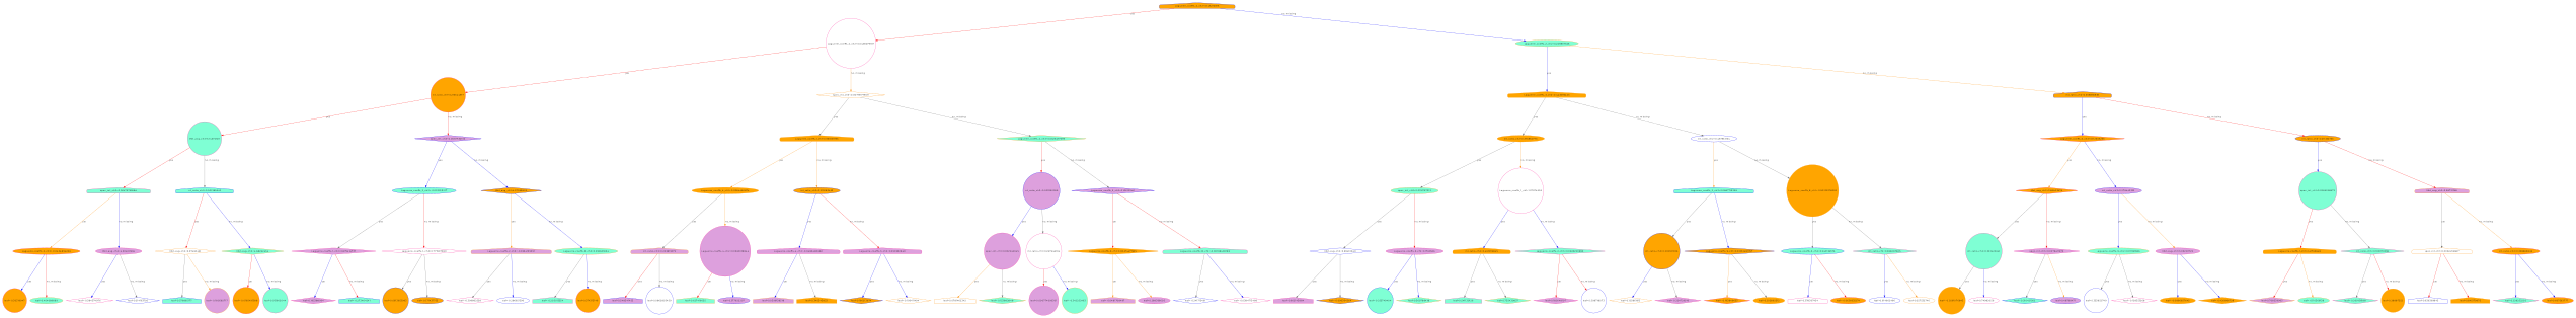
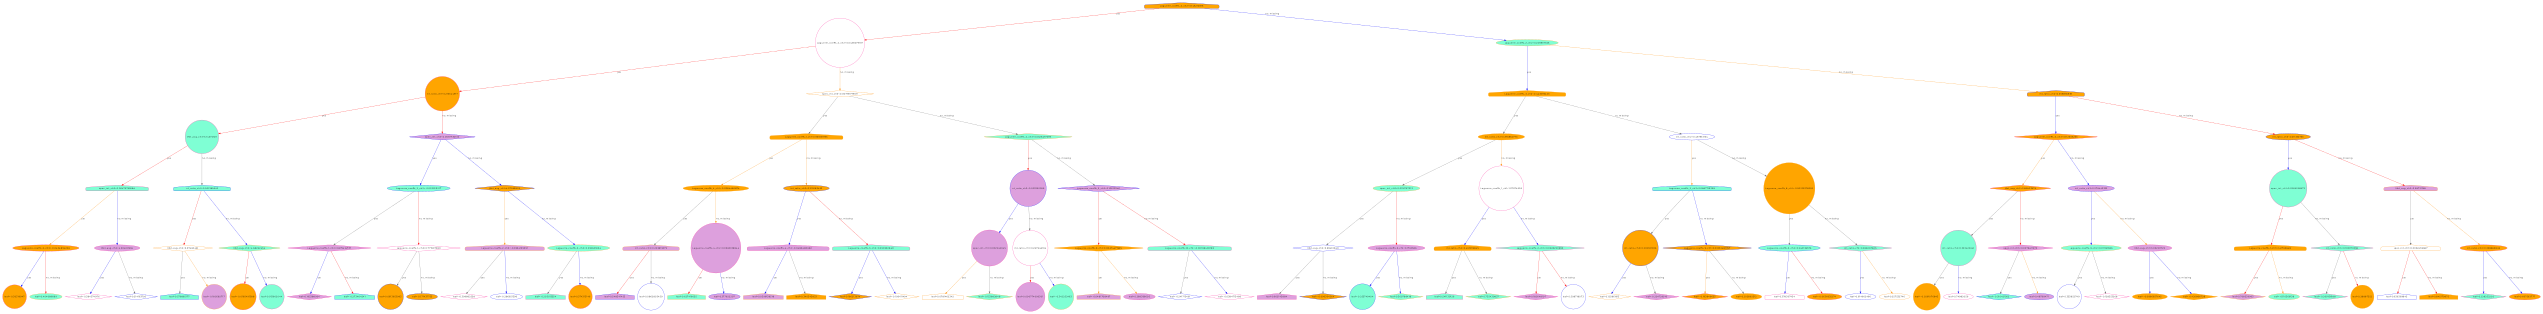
  digraph {
    fontname=Montserrat
    rankdir=TB
    node [color=deeppink fillcolor=orange fontname=Montserrat shape=diamond style=filled]
    edge [color=gray40 fontname=Montserrat]
    n1 [color=blue height=0.5 label="Laguerre_coeffs_2_ch2<0.146212816" shape=house style="filled, rounded" width=3.1076]
    n2 [fillcolor=white height=0.5 label="Laguerre_coeffs_2_ch2<0.0438279137" shape=circle style="filled, rounded" width=3.2014]
    n3 [color=darkorange fillcolor=aquamarine height=0.5 label="Laguerre_coeffs_2_ch2<0.229837626" shape=ellipse style="filled, rounded" width=3.1076]
    n4 [height=0.5 label="int_ratio_ch1<0.213344917" shape=circle style="filled, rounded" width=2.3264]
    n5 [color=darkorange fillcolor=white height=0.5 label="spec_int_ch3<0.00719177909" style="filled, rounded" width=2.5035]
    n6 [color=darkorange height=0.5 label="Laguerre_coeffs_3_ch2<0.443596423" shape=house style="filled, rounded" width=3.1076]
    n7 [color=blue height=0.5 label="int_ratio_ch2<0.368865818" shape=house style="filled, rounded" width=2.3264]
    n8 [fillcolor=aquamarine height=0.5 label="lifet_avg_ch3<5.14372921" shape=circle style="filled, rounded" width=2.2639]
    n9 [color=blue fillcolor=plum height=0.5 label="spec_int_ch3<0.0057730102" style="filled, rounded" width=2.4097]
    n10 [color=darkorange height=0.5 label="Laguerre_coeffs_1_ch1<0.956131995" shape=house style="filled, rounded" width=3.1076]
    n11 [color=darkorange fillcolor=aquamarine height=0.5 label="Laguerre_coeffs_2_ch3<0.0326477699" style="filled, rounded" width=3.2014]
    n12 [color=darkorange height=0.5 label="int_ratio_ch2<0.373862773" shape=ellipse style="filled, rounded" width=2.3264]
    n13 [color=blue fillcolor=white height=0.5 label="int_ratio_ch2<0.467813134" shape=ellipse style="filled, rounded" width=2.3264]
    n14 [height=0.5 label="Laguerre_coeffs_5_ch3<0.112506233" style="filled, rounded" width=3.1076]
    n15 [color=blue height=0.5 label="int_ratio_ch3<0.211332753" shape=ellipse style="filled, rounded" width=2.3264]
    n16 [fillcolor=aquamarine height=0.5 label="spec_int_ch3<0.00479761884" shape=house style="filled, rounded" width=2.5035]
    n17 [color=blue fillcolor=aquamarine height=0.5 label="int_ratio_ch2<0.502185643" shape=house style="filled, rounded" width=2.3264]
    n18 [color=blue fillcolor=aquamarine height=0.5 label="Laguerre_coeffs_2_ch2<-0.0513011217" shape=ellipse style="filled, rounded" width=3.2639]
    n19 [color=blue height=0.5 label="lifet_avg_ch1<4.57595825" style="filled, rounded" width=2.2639]
    n20 [color=darkorange height=0.5 label="Laguerre_coeffs_4_ch1<-0.0384460874" shape=ellipse style="filled, rounded" width=3.2639]
    n21 [color=blue height=0.5 label="int_ratio_ch3<0.215283453" shape=ellipse style="filled, rounded" width=2.3264]
    n22 [color=blue fillcolor=plum height=0.5 label="int_ratio_ch3<0.203392059" shape=circle style="filled, rounded" width=2.3264]
    n23 [color=blue fillcolor=plum height=0.5 label="Laguerre_coeffs_5_ch2<0.106131941" style="filled, rounded" width=3.1076]
    n24 [color=darkorange fillcolor=aquamarine height=0.5 label="spec_int_ch3<0.0116797313" shape=ellipse style="filled, rounded" width=2.4097]
    n25 [fillcolor=white height=0.5 label="Laguerre_coeffs_1_ch1<1.07974505" shape=circle style="filled, rounded" width=3.0139]
    n26 [color=blue fillcolor=aquamarine height=0.5 label="Laguerre_coeffs_2_ch3<0.0867791399" shape=house style="filled, rounded" width=3.2014]
    n27 [color=darkorange height=0.5 label="Laguerre_coeffs_8_ch1<-0.00201578392" shape=circle style="filled, rounded" width=3.3576]
    n28 [height=0.5 label="lifet_avg_ch2<3.85603976" style="filled, rounded" width=2.2639]
    n29 [color=blue fillcolor=plum height=0.5 label="int_ratio_ch3<0.276443332" shape=ellipse style="filled, rounded" width=2.3264]
    n30 [fillcolor=aquamarine height=0.5 label="spec_int_ch1<0.0269258972" shape=circle style="filled, rounded" width=2.4097]
    n31 [color=darkorange fillcolor=plum height=0.5 label="lifet_avg_ch2<3.58731198" shape=house style="filled, rounded" width=2.2639]
    n32 [height=0.5 label="Laguerre_coeffs_2_ch3<-0.0434894226" shape=ellipse style="filled, rounded" width=3.2639]
    n33 [fillcolor=plum height=0.5 label="lifet_avg_ch2<4.90409994" shape=ellipse style="filled, rounded" width=2.2639]
    n34 [color=darkorange fillcolor=white height=0.5 label="lifet_avg_ch2<5.97460461" style="filled, rounded" width=2.2639]
    n35 [color=darkorange fillcolor=aquamarine height=0.5 label="lifet_avg_ch2<4.68262434" style="filled, rounded" width=2.2639]
    n36 [fillcolor=plum height=0.5 label="Laguerre_coeffs_1_ch2<0.879414737" style="filled, rounded" width=3.1076]
    n37 [fillcolor=white height=0.5 label="Laguerre_coeffs_1_ch3<0.771907389" style="filled, rounded" width=3.1076]
    n38 [color=darkorange fillcolor=plum height=0.5 label="Laguerre_coeffs_2_ch3<-0.0554139391" shape=house style="filled, rounded" width=3.2639]
    n39 [color=darkorange fillcolor=aquamarine height=0.5 label="Laguerre_coeffs_3_ch3<0.292601854" shape=ellipse style="filled, rounded" width=3.1076]
    n40 [color=darkorange fillcolor=plum height=0.5 label="int_ratio_ch3<0.223819375" shape=house style="filled, rounded" width=2.3264]
    n41 [fillcolor=plum height=0.5 label="Laguerre_coeffs_4_ch2<0.0563018844" shape=circle style="filled, rounded" width=3.2014]
    n42 [fillcolor=plum height=0.5 label="Laguerre_coeffs_4_ch1<-0.0489480682" shape=house style="filled, rounded" width=3.2639]
-   n43 [fillcolor=plum height=0.5 label="Laguerre_coeffs_3_ch2<0.290592849" shape=house style="filled, rounded" width=3.1076]
+   n43 [fillcolor=aquamarine height=0.5 label="Laguerre_coeffs_3_ch2<0.290592849" shape=house style="filled, rounded" width=3.1076]
    n44 [fillcolor=plum height=0.5 label="spec_int_ch1<0.032545045" shape=circle style="filled, rounded" width=2.316]
    n45 [fillcolor=white height=0.5 label="int_ratio_ch1<0.267646194" shape=circle style="filled, rounded" width=2.3264]
    n46 [color=darkorange height=0.5 label="Laguerre_coeffs_9_ch1<0.00474471925" style="filled, rounded" width=3.2951]
    n47 [fillcolor=aquamarine height=0.5 label="Laguerre_coeffs_10_ch1<-0.00108400185" shape=house style="filled, rounded" width=3.4514]
    n48 [height=0.5 label="leaf=-0.30319947" shape=circle width=1.5764]
    n49 [color=darkorange fillcolor=aquamarine height=0.5 label="leaf=0.404089689" shape=ellipse width=1.6076]
    n50 [fillcolor=white height=0.5 label="leaf=-0.384374976" width=1.6701]
    n51 [color=blue fillcolor=white height=0.5 label="leaf=0.214163795" width=1.6076]
    n52 [color=blue fillcolor=aquamarine height=0.5 label="leaf=0.576895177" shape=house width=1.6076]
    n53 [color=darkorange fillcolor=plum height=0.5 label="leaf=-0.180582717" shape=circle width=1.6701]
    n54 [height=0.5 label="leaf=-0.0195491388" shape=circle width=1.7639]
    n55 [fillcolor=aquamarine height=0.5 label="leaf=0.913902044" shape=circle width=1.6076]
    n56 [fillcolor=plum height=0.5 label="leaf=0.195388064" width=1.6076]
    n57 [color=blue fillcolor=aquamarine height=0.5 label="leaf=-0.273404241" shape=house width=1.6701]
    n58 [color=blue height=0.5 label="leaf=0.0613953993" shape=circle width=1.7014]
    n59 [color=blue height=0.5 label="leaf=-0.171437755" shape=ellipse width=1.6701]
    n60 [fillcolor=white height=0.5 label="leaf=-0.399862558" width=1.6701]
    n61 [color=blue fillcolor=white height=0.5 label="leaf=-0.286651396" shape=ellipse width=1.6701]
    n62 [fillcolor=aquamarine height=0.5 label="leaf=-0.203013554" shape=house width=1.6701]
    n63 [height=0.5 label="leaf=0.374313146" shape=circle width=1.6076]
    n64 [color=blue fillcolor=plum height=0.5 label="leaf=0.548341453" shape=house width=1.6076]
    n65 [color=blue fillcolor=white height=0.5 label="leaf=0.0862803459" shape=circle width=1.7014]
    n66 [color=darkorange fillcolor=aquamarine height=0.5 label="leaf=0.627419055" shape=house width=1.6076]
    n67 [color=blue fillcolor=plum height=0.5 label="leaf=0.377922207" shape=ellipse width=1.6076]
    n68 [color=darkorange fillcolor=plum height=0.5 label="leaf=0.0399138518" shape=house width=1.7014]
    n69 [color=darkorange height=0.5 label="leaf=0.340343833" shape=house width=1.6076]
    n70 [color=blue height=0.5 label="leaf=0.166213974" width=1.6076]
    n71 [color=darkorange fillcolor=white height=0.5 label="leaf=-0.106411494" width=1.6701]
    n72 [color=darkorange fillcolor=white height=0.5 label="leaf=0.0781462342" shape=house width=1.7014]
    n73 [color=darkorange fillcolor=aquamarine height=0.5 label="leaf=-0.153982848" width=1.6701]
    n74 [fillcolor=plum height=0.5 label="leaf=0.000774006301" shape=circle width=1.8889]
    n75 [color=darkorange fillcolor=aquamarine height=0.5 label="leaf=-0.342252463" shape=circle width=1.6701]
    n76 [color=darkorange fillcolor=plum height=0.5 label="leaf=-0.0481708497" shape=house width=1.7639]
    n77 [fillcolor=plum height=0.5 label="leaf=0.268366605" shape=ellipse width=1.6076]
    n78 [color=blue fillcolor=white height=0.5 label="leaf=-0.241715461" width=1.6701]
    n79 [fillcolor=white height=0.5 label="leaf=-0.0384713486" width=1.7639]
    n80 [color=blue fillcolor=white height=0.5 label="lifet_avg_ch2<3.89410949" style="filled, rounded" width=2.2639]
    n81 [fillcolor=plum height=0.5 label="Laguerre_coeffs_5_ch1<0.1760526" shape=ellipse style="filled, rounded" width=2.9201]
    n82 [color=darkorange height=0.5 label="int_ratio_ch2<0.461239845" shape=house style="filled, rounded" width=2.3264]
    n83 [fillcolor=aquamarine height=0.5 label="Laguerre_coeffs_2_ch3<0.0605250895" style="filled, rounded" width=3.2014]
    n84 [color=blue height=0.5 label="int_ratio_ch3<0.202331036" shape=circle style="filled, rounded" width=2.3264]
    n85 [color=blue height=0.5 label="Laguerre_coeffs_9_ch1<0.00012481767" style="filled, rounded" width=3.2951]
    n86 [color=blue fillcolor=aquamarine height=0.5 label="Laguerre_coeffs_3_ch2<0.540136576" shape=ellipse style="filled, rounded" width=3.1076]
    n87 [fillcolor=aquamarine height=0.5 label="int_ratio_ch1<0.286067605" style="filled, rounded" width=2.3264]
    n88 [fillcolor=aquamarine height=0.5 label="int_ratio_ch2<0.323422641" shape=circle style="filled, rounded" width=2.3264]
    n89 [fillcolor=plum height=0.5 label="spec_int_ch3<0.0278411675" style="filled, rounded" width=2.4097]
    n90 [color=darkorange fillcolor=aquamarine height=0.5 label="Laguerre_coeffs_9_ch2<0.011163556" shape=ellipse style="filled, rounded" width=3.1076]
    n91 [fillcolor=plum height=0.5 label="lifet_avg_ch1<3.03220725" shape=ellipse style="filled, rounded" width=2.2639]
    n92 [color=darkorange height=0.5 label="Laguerre_coeffs_1_ch1<2.41769648" shape=house style="filled, rounded" width=3.0139]
    n93 [fillcolor=aquamarine height=0.5 label="int_ratio_ch3<0.193970338" style="filled, rounded" width=2.3264]
    n94 [color=darkorange fillcolor=white height=0.5 label="spec_int_ch1<0.0052459687" shape=house style="filled, rounded" width=2.4097]
    n95 [height=0.5 label="int_ratio_ch2<0.398865849" shape=ellipse style="filled, rounded" width=2.3264]
    n96 [fillcolor=plum height=0.5 label="leaf=0.602143884" shape=house width=1.6076]
    n97 [color=blue height=0.5 label="leaf=-0.096364364" width=1.6701]
    n98 [color=blue fillcolor=aquamarine height=0.5 label="leaf=-0.255749404" shape=circle width=1.6701]
    n99 [color=darkorange fillcolor=aquamarine height=0.5 label="leaf=0.360789418" width=1.6076]
    n100 [fillcolor=aquamarine height=0.5 label="leaf=0.541130126" shape=house width=1.6076]
    n101 [color=darkorange fillcolor=aquamarine height=0.5 label="leaf=0.735430837" width=1.6076]
    n102 [fillcolor=plum height=0.5 label="leaf=0.182648107" width=1.6076]
    n103 [color=blue fillcolor=white height=0.5 label="leaf=0.508718073" shape=circle width=1.6076]
    n104 [color=darkorange fillcolor=white height=0.5 label="leaf=0.125861913" width=1.6076]
    n105 [fillcolor=plum height=0.5 label="leaf=-0.224729016" width=1.6701]
    n106 [height=0.5 label="leaf=-0.193849653" width=1.6701]
    n107 [color=darkorange height=0.5 label="leaf=0.202892512" shape=ellipse width=1.6076]
    n108 [fillcolor=white height=0.5 label="leaf=0.378367454" shape=house width=1.6076]
    n109 [height=0.5 label="leaf=-0.0636635274" shape=ellipse width=1.7639]
    n110 [color=blue fillcolor=white height=0.5 label="leaf=0.614902496" shape=ellipse width=1.6076]
    n111 [color=darkorange fillcolor=white height=0.5 label="leaf=0.257532746" shape=ellipse width=1.6076]
    n112 [color=darkorange height=0.5 label="leaf=-0.0291076843" shape=circle width=1.7639]
    n113 [fillcolor=white height=0.5 label="leaf=0.74982059" shape=ellipse width=1.5139]
    n114 [color=blue fillcolor=aquamarine height=0.5 label="leaf=-0.210421562" width=1.6701]
    n115 [color=blue fillcolor=plum height=0.5 label="leaf=0.48769471" shape=ellipse width=1.5139]
    n116 [color=blue fillcolor=white height=0.5 label="leaf=0.353852749" shape=circle width=1.6076]
    n117 [fillcolor=white height=0.5 label="leaf=-0.128353268" width=1.6701]
    n118 [color=darkorange height=0.5 label="leaf=-0.0866657645" shape=ellipse width=1.7639]
    n119 [color=darkorange height=0.5 label="leaf=-0.420866728" width=1.6701]
    n120 [color=darkorange fillcolor=plum height=0.5 label="leaf=0.708539963" width=1.6076]
    n121 [color=darkorange fillcolor=aquamarine height=0.5 label="leaf=-0.110369138" shape=ellipse width=1.6701]
    n122 [fillcolor=aquamarine height=0.5 label="leaf=-0.269156188" width=1.6701]
    n123 [color=darkorange height=0.5 label="leaf=0.28887552" shape=circle width=1.5139]
    n124 [color=blue fillcolor=white height=0.5 label="leaf=0.639369845" shape=house width=1.6076]
    n125 [color=darkorange height=0.5 label="leaf=0.845179975" shape=house width=1.6076]
    n126 [fillcolor=aquamarine height=0.5 label="leaf=0.228252202" width=1.6076]
    n127 [height=0.5 label="leaf=0.667593777" shape=ellipse width=1.6076]
    n1 -> n2 [color=red label=yes]
    n1 -> n3 [color=blue label="no, missing"]
    n2 -> n4 [color=red label=yes]
    n2 -> n5 [color=darkorange label="no, missing"]
    n3 -> n6 [color=blue label=yes]
    n3 -> n7 [color=darkorange label="no, missing"]
    n4 -> n8 [color=red label=yes]
    n4 -> n9 [color=red label="no, missing"]
    n5 -> n10 [label=yes]
    n5 -> n11 [label="no, missing"]
    n6 -> n12 [label=yes]
    n6 -> n13 [label="no, missing"]
    n7 -> n14 [color=blue label=yes]
    n7 -> n15 [color=red label="no, missing"]
    n8 -> n16 [color=red label=yes]
    n8 -> n17 [label="no, missing"]
    n9 -> n18 [color=blue label=yes]
    n9 -> n19 [color=blue label="no, missing"]
    n10 -> n20 [color=darkorange label=yes]
    n10 -> n21 [color=darkorange label="no, missing"]
    n11 -> n22 [color=red label=yes]
    n11 -> n23 [label="no, missing"]
    n12 -> n24 [label=yes]
    n12 -> n25 [color=darkorange label="no, missing"]
    n13 -> n26 [color=darkorange label=yes]
    n13 -> n27 [label="no, missing"]
    n14 -> n28 [color=darkorange label=yes]
    n14 -> n29 [color=blue label="no, missing"]
    n15 -> n30 [color=blue label=yes]
    n15 -> n31 [color=red label="no, missing"]
    n16 -> n32 [color=darkorange label=yes]
    n16 -> n33 [color=blue label="no, missing"]
    n17 -> n34 [color=red label=yes]
    n17 -> n35 [color=blue label="no, missing"]
    n18 -> n36 [label=yes]
    n18 -> n37 [color=red label="no, missing"]
    n19 -> n38 [color=darkorange label=yes]
    n19 -> n39 [color=blue label="no, missing"]
    n20 -> n40 [label=yes]
    n20 -> n41 [color=darkorange label="no, missing"]
    n21 -> n42 [color=blue label=yes]
    n21 -> n43 [color=red label="no, missing"]
    n22 -> n44 [color=blue label=yes]
    n22 -> n45 [label="no, missing"]
    n23 -> n46 [color=red label=yes]
    n23 -> n47 [color=red label="no, missing"]
    n24 -> n80 [label=yes]
    n24 -> n81 [color=red label="no, missing"]
    n25 -> n82 [color=blue label=yes]
    n25 -> n83 [color=blue label="no, missing"]
    n26 -> n84 [label=yes]
    n26 -> n85 [color=blue label="no, missing"]
    n27 -> n86 [label=yes]
    n27 -> n87 [label="no, missing"]
    n28 -> n88 [label=yes]
    n28 -> n89 [color=red label="no, missing"]
    n29 -> n90 [color=blue label=yes]
    n29 -> n91 [color=darkorange label="no, missing"]
    n30 -> n92 [color=red label=yes]
    n30 -> n93 [label="no, missing"]
    n31 -> n94 [label=yes]
    n31 -> n95 [color=darkorange label="no, missing"]
    n32 -> n48 [color=blue label=yes]
    n32 -> n49 [color=red label="no, missing"]
    n33 -> n50 [color=blue label=yes]
    n33 -> n51 [label="no, missing"]
    n34 -> n52 [label=yes]
    n34 -> n53 [color=darkorange label="no, missing"]
    n35 -> n54 [color=red label=yes]
    n35 -> n55 [color=blue label="no, missing"]
    n36 -> n56 [color=blue label=yes]
    n36 -> n57 [color=red label="no, missing"]
    n37 -> n58 [label=yes]
    n37 -> n59 [label="no, missing"]
    n38 -> n60 [label=yes]
    n38 -> n61 [color=blue label="no, missing"]
    n39 -> n62 [label=yes]
    n39 -> n63 [color=blue label="no, missing"]
    n40 -> n64 [color=red label=yes]
    n40 -> n65 [label="no, missing"]
    n41 -> n66 [color=red label=yes]
    n41 -> n67 [color=blue label="no, missing"]
    n42 -> n68 [color=blue label=yes]
    n42 -> n69 [label="no, missing"]
    n43 -> n70 [color=blue label=yes]
    n43 -> n71 [color=blue label="no, missing"]
    n44 -> n72 [color=darkorange label=yes]
    n44 -> n73 [label="no, missing"]
    n45 -> n74 [color=red label=yes]
    n45 -> n75 [color=blue label="no, missing"]
    n46 -> n76 [color=darkorange label=yes]
    n46 -> n77 [color=darkorange label="no, missing"]
    n47 -> n78 [label=yes]
    n47 -> n79 [color=blue label="no, missing"]
    n80 -> n96 [label=yes]
    n80 -> n97 [label="no, missing"]
    n81 -> n98 [color=blue label=yes]
    n81 -> n99 [color=blue label="no, missing"]
    n82 -> n100 [label=yes]
    n82 -> n101 [label="no, missing"]
    n83 -> n102 [color=red label=yes]
    n83 -> n103 [color=red label="no, missing"]
    n84 -> n104 [color=blue label=yes]
    n84 -> n105 [label="no, missing"]
    n85 -> n106 [color=darkorange label=yes]
    n85 -> n107 [label="no, missing"]
    n86 -> n108 [color=blue label=yes]
    n86 -> n109 [color=red label="no, missing"]
    n87 -> n110 [color=blue label=yes]
    n87 -> n111 [color=darkorange label="no, missing"]
    n88 -> n112 [label=yes]
    n88 -> n113 [color=blue label="no, missing"]
    n89 -> n114 [label=yes]
    n89 -> n115 [color=darkorange label="no, missing"]
    n90 -> n116 [label=yes]
    n90 -> n117 [label="no, missing"]
    n91 -> n118 [color=blue label=yes]
    n91 -> n119 [color=blue label="no, missing"]
    n92 -> n120 [color=red label=yes]
    n92 -> n121 [color=darkorange label="no, missing"]
    n93 -> n122 [label=yes]
    n93 -> n123 [color=red label="no, missing"]
    n94 -> n124 [color=red label=yes]
    n94 -> n125 [color=red label="no, missing"]
    n95 -> n126 [color=blue label=yes]
    n95 -> n127 [color=blue label="no, missing"]
  }
